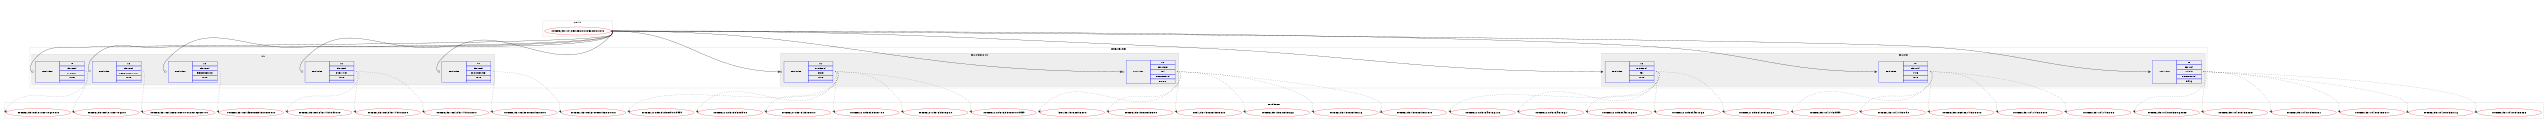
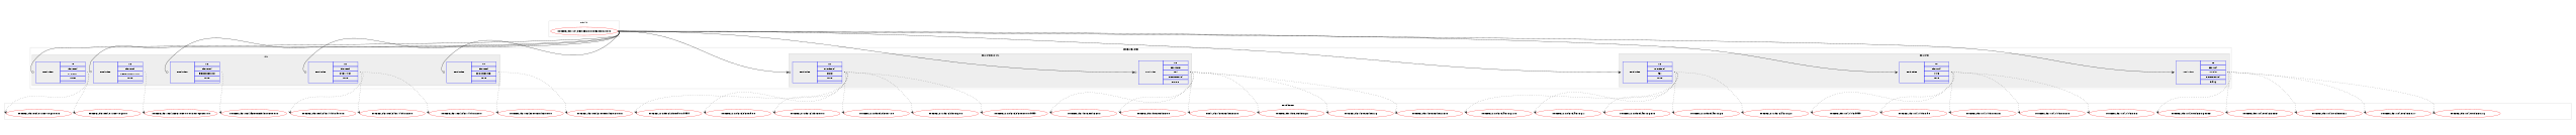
  digraph {
    compound=true
    concentrate=true
    fontname=Helvetica
    fontsize=10
    newrank=true
    rankdir=TB
    ranksep=1.5
    node [color=red fontname=Helvetica fontsize=10]
    edge [arrowhead=vee headport=w style=dotted tailport=e weight=100]
    n1 [label="portage://dev-util/creduce-2.8.0_pre20180411-r1" width=4]
    n2 [color=blue label=<<TABLE BORDER="0" CELLBORDER="1" CELLSPACING="0" CELLPADDING="4" WIDTH="220"><TR><TD ROWSPAN="6" CELLPADDING="30">pack_dep</TD></TR><TR><TD WIDTH="110">no</TD></TR><TR><TD>dev-util</TD></TR><TR><TD>cmake</TD></TR><TR><TD>greaterequal</TD></TR><TR><TD>3.9.6</TD></TR></TABLE>> shape=none]
    n3 [color=blue label=<<TABLE BORDER="0" CELLBORDER="1" CELLSPACING="0" CELLPADDING="4" WIDTH="220"><TR><TD ROWSPAN="6" CELLPADDING="30">pack_dep</TD></TR><TR><TD WIDTH="110">no</TD></TR><TR><TD>dev-util</TD></TR><TR><TD>ninja</TD></TR><TR><TD>none</TD></TR><TR><TD></TD></TR></TABLE>> shape=none]
    n4 [color=blue label=<<TABLE BORDER="0" CELLBORDER="1" CELLSPACING="0" CELLPADDING="4" WIDTH="220"><TR><TD ROWSPAN="6" CELLPADDING="30">pack_dep</TD></TR><TR><TD WIDTH="110">no</TD></TR><TR><TD>sys-devel</TD></TR><TR><TD>flex</TD></TR><TR><TD>none</TD></TR><TR><TD></TD></TR></TABLE>> shape=none]
    n5 [color=blue label=<<TABLE BORDER="0" CELLBORDER="1" CELLSPACING="0" CELLPADDING="4" WIDTH="220"><TR><TD ROWSPAN="6" CELLPADDING="30">pack_dep</TD></TR><TR><TD WIDTH="110">no</TD></TR><TR><TD>dev-lang</TD></TR><TR><TD>perl</TD></TR><TR><TD>greaterequal</TD></TR><TR><TD>5.10.0</TD></TR></TABLE>> shape=none]
    n6 [color=blue label=<<TABLE BORDER="0" CELLBORDER="1" CELLSPACING="0" CELLPADDING="4" WIDTH="220"><TR><TD ROWSPAN="6" CELLPADDING="30">pack_dep</TD></TR><TR><TD WIDTH="110">no</TD></TR><TR><TD>sys-devel</TD></TR><TR><TD>clang</TD></TR><TR><TD>none</TD></TR><TR><TD></TD></TR></TABLE>> shape=none]
    n7 [color=blue label=<<TABLE BORDER="0" CELLBORDER="1" CELLSPACING="0" CELLPADDING="4" WIDTH="220"><TR><TD ROWSPAN="6" CELLPADDING="30">pack_dep</TD></TR><TR><TD WIDTH="110">no</TD></TR><TR><TD>dev-perl</TD></TR><TR><TD>Exporter-Lite</TD></TR><TR><TD>none</TD></TR><TR><TD></TD></TR></TABLE>> shape=none]
    n8 [color=blue label=<<TABLE BORDER="0" CELLBORDER="1" CELLSPACING="0" CELLPADDING="4" WIDTH="220"><TR><TD ROWSPAN="6" CELLPADDING="30">pack_dep</TD></TR><TR><TD WIDTH="110">no</TD></TR><TR><TD>dev-perl</TD></TR><TR><TD>File-Which</TD></TR><TR><TD>none</TD></TR><TR><TD></TD></TR></TABLE>> shape=none]
    n9 [color=blue label=<<TABLE BORDER="0" CELLBORDER="1" CELLSPACING="0" CELLPADDING="4" WIDTH="220"><TR><TD ROWSPAN="6" CELLPADDING="30">pack_dep</TD></TR><TR><TD WIDTH="110">no</TD></TR><TR><TD>dev-perl</TD></TR><TR><TD>Getopt-Tabular</TD></TR><TR><TD>none</TD></TR><TR><TD></TD></TR></TABLE>> shape=none]
    n10 [color=blue label=<<TABLE BORDER="0" CELLBORDER="1" CELLSPACING="0" CELLPADDING="4" WIDTH="220"><TR><TD ROWSPAN="6" CELLPADDING="30">pack_dep</TD></TR><TR><TD WIDTH="110">no</TD></TR><TR><TD>dev-perl</TD></TR><TR><TD>Regexp-Common</TD></TR><TR><TD>none</TD></TR><TR><TD></TD></TR></TABLE>> shape=none]
    n11 [color=blue label=<<TABLE BORDER="0" CELLBORDER="1" CELLSPACING="0" CELLPADDING="4" WIDTH="220"><TR><TD ROWSPAN="6" CELLPADDING="30">pack_dep</TD></TR><TR><TD WIDTH="110">no</TD></TR><TR><TD>dev-perl</TD></TR><TR><TD>Sys-CPU</TD></TR><TR><TD>none</TD></TR><TR><TD></TD></TR></TABLE>> shape=none]
-   n12 [label="portage://dev-util/cmake-3.13.5" width=4]
    n13 [label="portage://dev-util/cmake-3.14.6" width=4]
    n14 [label="portage://dev-util/cmake-3.14.7" width=4]
    n15 [label="portage://dev-util/cmake-3.15.4" width=4]
    n16 [label="portage://dev-util/cmake-3.15.5" width=4]
    n17 [label="portage://dev-util/cmake-3.16.0_rc3" width=4]
    n18 [label="portage://dev-util/ninja-1.8.2" width=4]
    n19 [label="portage://dev-util/ninja-1.8.2-r1" width=4]
-   n20 [label="portage://dev-creduce/ninja-1.8.2-r2" width=4]
+   n20 [label="portage://dev-util/ninja-1.8.2-r2" width=4]
    n21 [label="portage://dev-util/ninja-1.9.0" width=4]
    n22 [label="portage://dev-util/ninja-9999" width=4]
-   n23 [label="portage://sys-devel/cmake-2.6.1" width=4]
+   n23 [label="portage://sys-devel/flex-2.6.1" width=4]
    n24 [label="portage://sys-devel/flex-2.6.3" width=4]
    n25 [label="portage://sys-devel/flex-2.6.3-r1" width=4]
    n26 [label="portage://sys-devel/flex-2.6.4" width=4]
    n27 [label="portage://sys-devel/flex-2.6.4-r1" width=4]
    n28 [label="portage://dev-lang/perl-5.24.3-r1" width=4]
    n29 [label="portage://dev-lang/perl-5.24.6" width=4]
    n30 [label="portage://dev-lang/perl-5.26.2" width=4]
    n31 [label="pack://dev-lang/perl-5.28.2-r1" width=4]
    n32 [label="portage://dev-lang/perl-5.30.0" width=4]
-   n33 [label="lang://dev-lang/perl-5.30.1" width=4]
+   n33 [label="portage://dev-lang/perl-5.30.1" width=4]
    n34 [label="portage://sys-devel/clang-10.0.0.9999" width=4]
    n35 [label="portage://sys-devel/clang-6.0.1" width=4]
    n36 [label="portage://sys-devel/clang-7.1.0" width=4]
    n37 [label="portage://sys-devel/clang-8.0.1" width=4]
    n38 [label="portage://sys-devel/clang-9.0.0" width=4]
    n39 [label="portage://sys-devel/clang-9.0.1.9999" width=4]
    n40 [label="portage://dev-perl/Exporter-Lite-0.20.0-r1" width=4]
    n41 [label="portage://dev-perl/Exporter-Lite-0.80.0" width=4]
    n42 [label="portage://dev-perl/File-Which-1.210.0" width=4]
    n43 [label="portage://dev-perl/File-Which-1.220.0" width=4]
    n44 [label="portage://dev-perl/File-Which-1.90.0-r1" width=4]
    n45 [label="portage://dev-perl/Getopt-Tabular-0.300.0-r1" width=4]
    n46 [label="portage://dev-perl/Regexp-Common-2017060201.0.0" width=4]
    n47 [label="portage://dev-perl/Sys-CPU-0.610.0" width=4]
    n48 [label="portage://dev-perl/Sys-CPU-0.610.0-r1" width=4]
    subgraph cluster_1 {
      color=gray
      label=<<i>ebuild</i>>
      rank=same
      n1
    }
    subgraph cluster_2 {
      color=gray
      label=<<i>dependencies</i>>
      subgraph cluster_3 {
        color=gray
        fillcolor="#eeeeee"
        label=<<i>compile</i>>
        style=filled
        subgraph sub_4 {
          color=gray
          fillcolor="#eeeeee"
          label=<<i>compile</i>>
          style=filled
          n2
        }
        subgraph sub_5 {
          color=gray
          fillcolor="#eeeeee"
          label=<<i>compile</i>>
          style=filled
          n3
        }
        subgraph sub_6 {
          color=gray
          fillcolor="#eeeeee"
          label=<<i>compile</i>>
          style=filled
          n4
        }
      }
      subgraph cluster_7 {
        color=gray
        fillcolor="#eeeeee"
        label=<<i>compile and run</i>>
        style=filled
        subgraph sub_8 {
          color=gray
          fillcolor="#eeeeee"
          label=<<i>compile and run</i>>
          style=filled
          n5
        }
        subgraph sub_9 {
          color=gray
          fillcolor="#eeeeee"
          label=<<i>compile and run</i>>
          style=filled
          n6
        }
      }
      subgraph cluster_10 {
        color=gray
        fillcolor="#eeeeee"
        label=<<i>run</i>>
        style=filled
        subgraph sub_11 {
          color=gray
          fillcolor="#eeeeee"
          label=<<i>run</i>>
          style=filled
          n7
        }
        subgraph sub_12 {
          color=gray
          fillcolor="#eeeeee"
          label=<<i>run</i>>
          style=filled
          n8
        }
        subgraph sub_13 {
          color=gray
          fillcolor="#eeeeee"
          label=<<i>run</i>>
          style=filled
          n9
        }
        subgraph sub_14 {
          color=gray
          fillcolor="#eeeeee"
          label=<<i>run</i>>
          style=filled
          n10
        }
        subgraph sub_15 {
          color=gray
          fillcolor="#eeeeee"
          label=<<i>run</i>>
          style=filled
          n11
        }
      }
    }
    subgraph cluster_16 {
      color=gray
      label=<<i>candidates</i>>
      rank=same
      subgraph sub_17 {
        color=black
        label=<<i>candidates</i>>
        nodesep=1
        rank=same
-       n12
        n13
        n14
        n15
        n16
        n17
      }
      subgraph sub_18 {
        color=black
        label=<<i>candidates</i>>
        nodesep=1
        rank=same
        n18
        n19
        n20
        n21
        n22
      }
      subgraph sub_19 {
        color=black
        label=<<i>candidates</i>>
        nodesep=1
        rank=same
        n23
        n24
        n25
        n26
        n27
      }
      subgraph sub_20 {
        color=black
        label=<<i>candidates</i>>
        nodesep=1
        rank=same
        n28
        n29
        n30
        n31
        n32
        n33
      }
      subgraph sub_21 {
        color=black
        label=<<i>candidates</i>>
        nodesep=1
        rank=same
        n34
        n35
        n36
        n37
        n38
        n39
      }
      subgraph sub_22 {
        color=black
        label=<<i>candidates</i>>
        nodesep=1
        rank=same
        n40
        n41
      }
      subgraph sub_23 {
        color=black
        label=<<i>candidates</i>>
        nodesep=1
        rank=same
        n42
        n43
        n44
      }
      subgraph sub_24 {
        color=black
        label=<<i>candidates</i>>
        nodesep=1
        rank=same
        n45
      }
      subgraph sub_25 {
        color=black
        label=<<i>candidates</i>>
        nodesep=1
        rank=same
        n46
      }
      subgraph sub_26 {
        color=black
        label=<<i>candidates</i>>
        nodesep=1
        rank=same
        n47
        n48
      }
    }
    n1 -> n2 [style=solid weight=20]
    n1 -> n3 [style=solid weight=20]
    n1 -> n4 [style=solid weight=20]
    n1 -> n5 [arrowhead=odotvee style=solid weight=20]
    n1 -> n6 [arrowhead=odotvee style=solid weight=20]
    n1 -> n7 [arrowhead=odot style=solid weight=20]
    n1 -> n8 [arrowhead=odot style=solid weight=20]
    n1 -> n9 [arrowhead=odot style=solid weight=20]
    n1 -> n10 [arrowhead=odot style=solid weight=20]
    n1 -> n11 [arrowhead=odot style=solid weight=20]
-   n2 -> n12
    n2 -> n13
    n2 -> n14
    n2 -> n15
    n2 -> n16
    n2 -> n17
    n3 -> n18
    n3 -> n19
    n3 -> n20
    n3 -> n21
    n3 -> n22
    n4 -> n23
    n4 -> n24
    n4 -> n25
    n4 -> n26
    n4 -> n27
    n5 -> n28
    n5 -> n29
    n5 -> n30
    n5 -> n31
    n5 -> n32
    n5 -> n33
    n6 -> n34
    n6 -> n35
    n6 -> n36
    n6 -> n37
    n6 -> n38
    n6 -> n39
    n7 -> n40
    n7 -> n41
    n8 -> n42
    n8 -> n43
    n8 -> n44
    n9 -> n45
    n10 -> n46
    n11 -> n47
    n11 -> n48
  }
